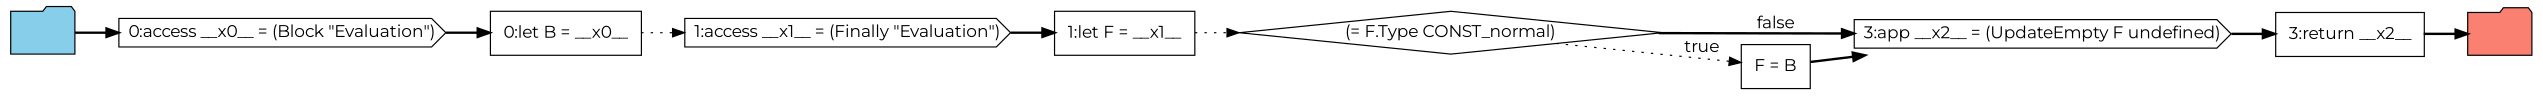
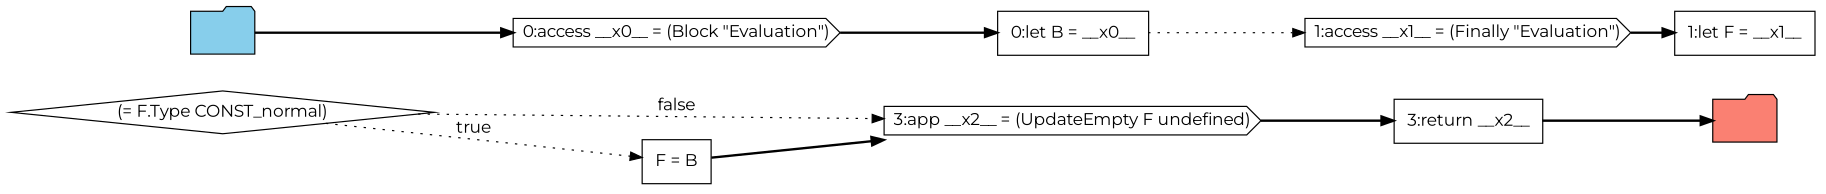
  digraph {
    fontname=Montserrat
    rankdir=LR
    node [color=black fillcolor=white fontname=Montserrat shape=none style=filled]
    edge [color=black fontname=Montserrat style=bold]
    n1 [label=<<font color="black">     <table border="0" cellborder="1" cellspacing="0" cellpadding="10">       <tr><td align="left">3:return __x2__</td></tr>     </table>   </font>> margin=0]
    n2 [fillcolor=salmon label=" " shape=folder]
    n3 [label=<<font color="black">     <table border="0" cellborder="1" cellspacing="0" cellpadding="10">       <tr><td align="left">1:let F = __x1__</td></tr>     </table>   </font>> margin=0]
    n4 [label=<<font color="black">(= F.Type CONST_normal)</font>> shape=diamond]
    n5 [label=<<font color="black">3:app __x2__ = (UpdateEmpty F undefined)</font>> shape=cds]
    n6 [label=<<font color="black">     <table border="0" cellborder="1" cellspacing="0" cellpadding="10">       <tr><td align="left">F = B</td></tr>     </table>   </font>> margin=0]
    n7 [label=<<font color="black">     <table border="0" cellborder="1" cellspacing="0" cellpadding="10">       <tr><td align="left">0:let B = __x0__</td></tr>     </table>   </font>> margin=0]
    n8 [label=<<font color="black">1:access __x1__ = (Finally &quot;Evaluation&quot;)</font>> shape=cds]
    n9 [label=<<font color="black">0:access __x0__ = (Block &quot;Evaluation&quot;)</font>> shape=cds]
    n10 [fillcolor=skyblue label=" " shape=folder]
    n1 -> n2
-   n3 -> n4 [style=dotted]
-   n4 -> n5 [label=<<font color="black">false</font>>]
+   n4 -> n5 [label=<<font color="black">false</font>> style=dotted]
    n4 -> n6 [label=<<font color="black">true</font>> style=dotted]
    n5 -> n1
    n6 -> n5
    n7 -> n8 [style=dotted]
    n8 -> n3
    n9 -> n7
    n10 -> n9
  }
